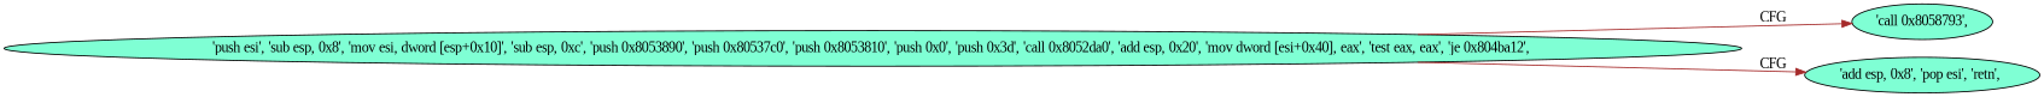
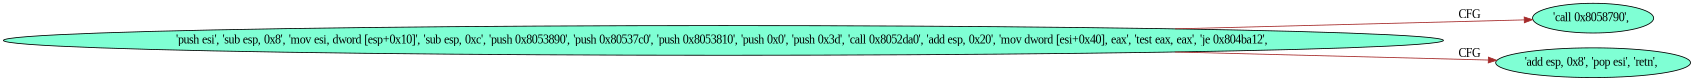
  digraph {
    rankdir=LR
    fontname="Liberation Serif"
    node [style=filled fillcolor=aquamarine fontname="Liberation Serif"]
    edge [color=brown style=solid fontname="Liberation Serif"]
    n1 [label="'push esi', 'sub esp, 0x8', 'mov esi, dword [esp+0x10]', 'sub esp, 0xc', 'push 0x8053890', 'push 0x80537c0', 'push 0x8053810', 'push 0x0', 'push 0x3d', 'call 0x8052da0', 'add esp, 0x20', 'mov dword [esi+0x40], eax', 'test eax, eax', 'je 0x804ba12', "]
-   n2 [label="'call 0x8058793',"]
+   n2 [label="'call 0x8058790', "]
    n3 [label="'add esp, 0x8', 'pop esi', 'retn', "]
    n1 -> n2 [label=CFG]
    n1 -> n3 [label=CFG]
  }
